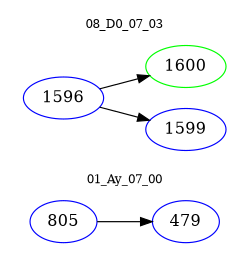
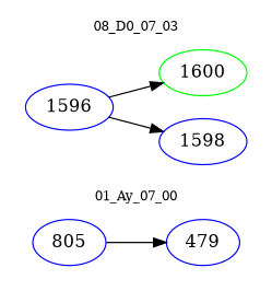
  digraph {
    rankdir=LR
    node [color=blue]
    edge [color=black]
    n1 [label=805]
    n2 [label=479]
    n3 [label=1596]
-   n4 [label=1599]
+   n4 [label=1598]
    n5 [color=green label=1600]
    subgraph cluster_1 {
      color=white
      fontsize=10
      label="01_Ay_07_00"
      n1
      n2
    }
    subgraph cluster_2 {
      color=white
      fontsize=10
      label="08_D0_07_03"
      n3
      n4
      n5
    }
    n1 -> n2
    n3 -> n4
    n3 -> n5
  }
